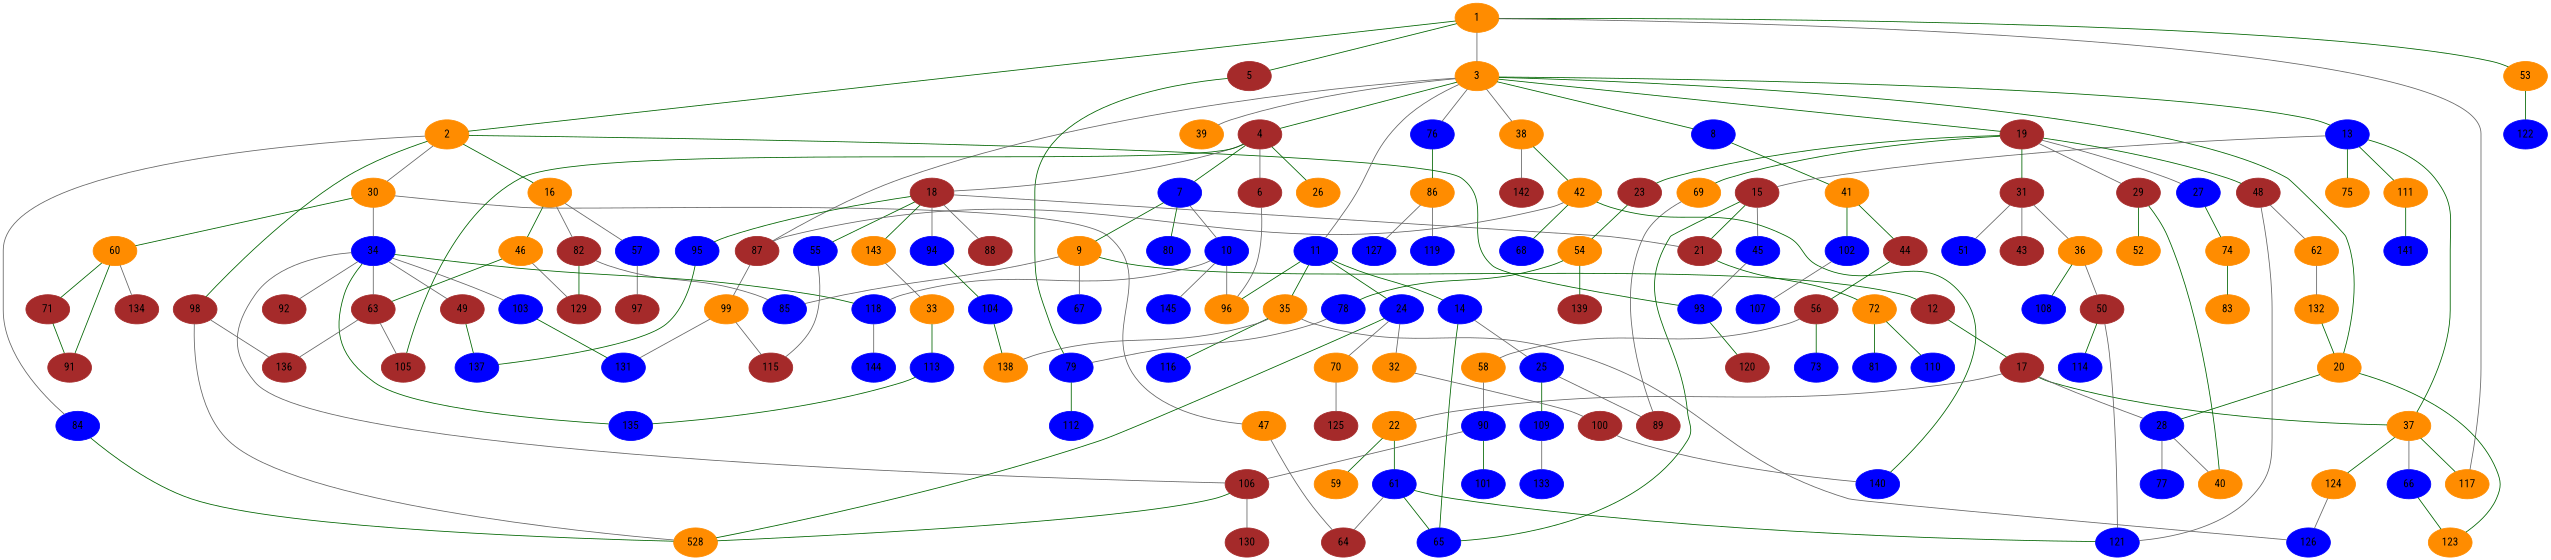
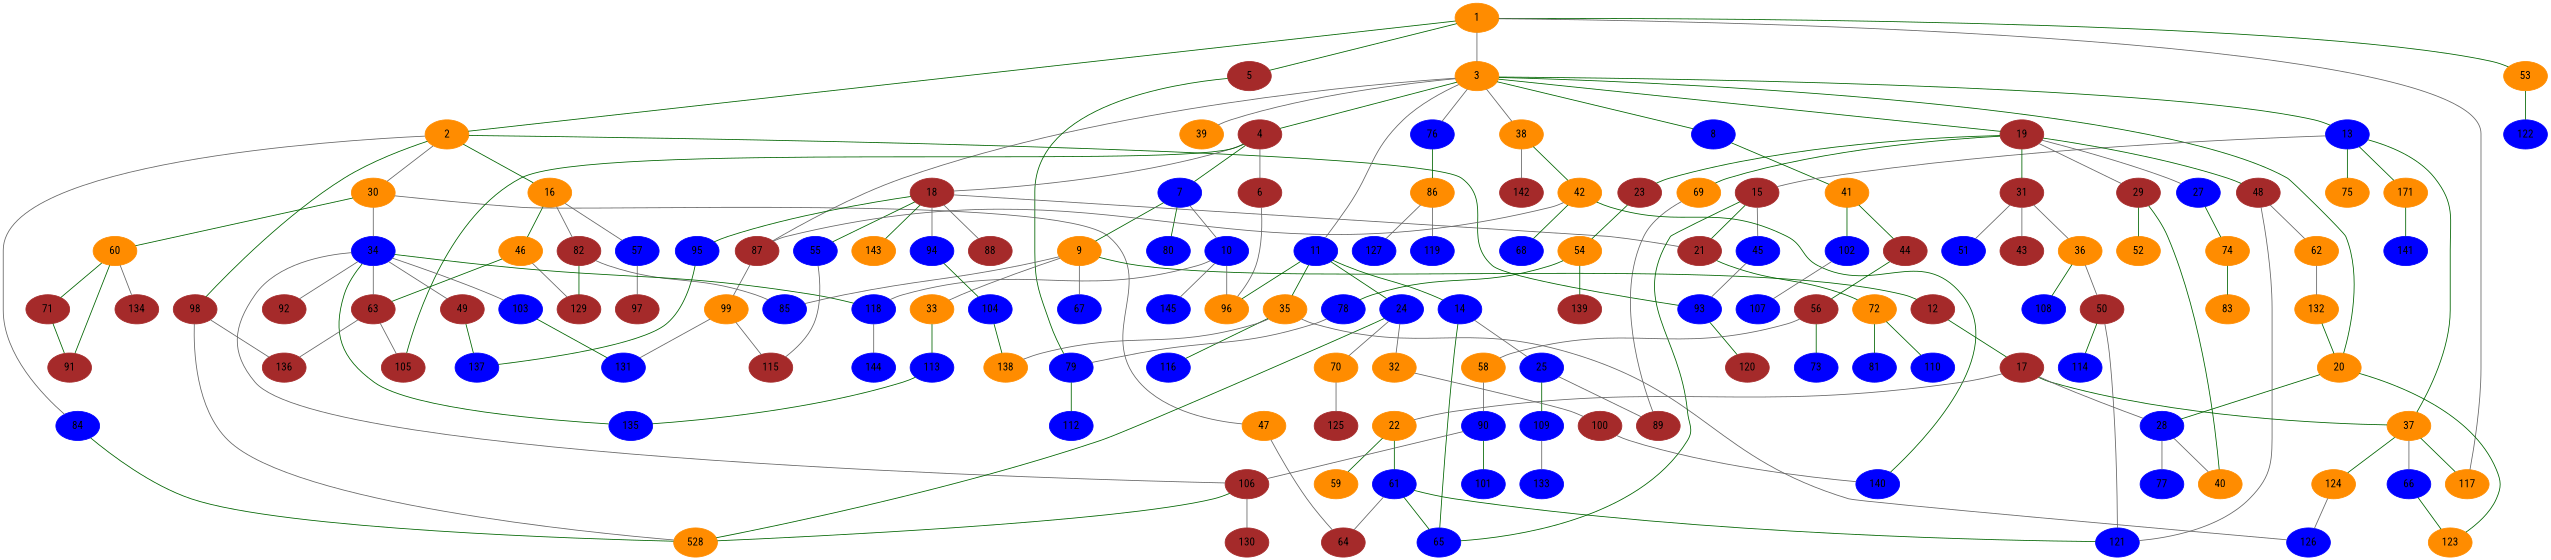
  graph {
    fontname="Roboto Condensed"
    node [color=blue fontname="Roboto Condensed" style=filled]
    edge [color=darkgreen fontname="Roboto Condensed"]
    1 [color=darkorange]
    2 [color=darkorange]
    3 [color=darkorange]
    5 [color=brown]
    53 [color=darkorange]
    117 [color=darkorange]
    16 [color=darkorange]
    30 [color=darkorange]
    84
    93
    98 [color=brown]
    4 [color=brown]
    8
    11
    13
    19 [color=brown]
    20 [color=darkorange]
    38 [color=darkorange]
    39 [color=darkorange]
    76
    87 [color=brown]
    79
    122
    46 [color=darkorange]
    57
    82 [color=brown]
    34
    47 [color=darkorange]
    60 [color=darkorange]
    n30 [color=darkorange label=528]
    120 [color=brown]
    136 [color=brown]
    6 [color=brown]
    7
    18 [color=brown]
-   26 [color=darkorange]
    105 [color=brown]
    41 [color=darkorange]
    96 [color=darkorange]
    14
    24
    35 [color=darkorange]
    15 [color=brown]
    37 [color=darkorange]
    75 [color=darkorange]
-   111 [color=darkorange]
+   111 [color=darkorange label=171]
    23 [color=brown]
    27
    29 [color=brown]
    31 [color=brown]
    48 [color=brown]
    69 [color=darkorange]
    28
    123 [color=darkorange]
    42 [color=darkorange]
    142 [color=brown]
    86 [color=darkorange]
    99 [color=darkorange]
    9 [color=darkorange]
    10
    80
    21 [color=brown]
    55
    88 [color=brown]
    94
    95
    143 [color=darkorange]
    112
    12 [color=brown]
    33 [color=darkorange]
    67
    85
    118
    145
    44 [color=brown]
    102
    17 [color=brown]
    113
    144
    25
    65
    32 [color=darkorange]
    70 [color=darkorange]
    116
    126
    138 [color=darkorange]
    22 [color=darkorange]
    45
    66
    124 [color=darkorange]
    141
    89 [color=brown]
    109
    72 [color=darkorange]
    63 [color=brown]
    129 [color=brown]
    97 [color=brown]
    59 [color=darkorange]
    61
    40 [color=darkorange]
    77
    115 [color=brown]
    104
    137
    54 [color=darkorange]
    74 [color=darkorange]
    52 [color=darkorange]
    36 [color=darkorange]
    43 [color=brown]
    51
    62 [color=darkorange]
    121
    81
    110
    64 [color=brown]
    78
    139 [color=brown]
    100 [color=brown]
    125 [color=brown]
    133
    83 [color=darkorange]
    49 [color=brown]
    92 [color=brown]
    103
    106 [color=brown]
    135
    71 [color=brown]
    91 [color=brown]
    134 [color=brown]
    50 [color=brown]
    108
    140
    131
    130 [color=brown]
    114
    68
    56 [color=brown]
    107
    58 [color=darkorange]
    73
    132 [color=darkorange]
    90
    101
    119
    127
    1 -- 2
    1 -- 3 [color=gray40]
    1 -- 5
    1 -- 53
    1 -- 117 [color=gray40]
    2 -- 16
    2 -- 30 [color=gray40]
    2 -- 84 [color=gray40]
    2 -- 93
    2 -- 98
    3 -- 4
    3 -- 8
    3 -- 11 [color=gray40]
    3 -- 13
    3 -- 19
    3 -- 20
    3 -- 38 [color=gray40]
    3 -- 39 [color=gray40]
    3 -- 76 [color=gray40]
    3 -- 87 [color=gray40]
    5 -- 79
    53 -- 122
    16 -- 46
    16 -- 57 [color=gray40]
    16 -- 82 [color=gray40]
    30 -- 34 [color=gray40]
    30 -- 47 [color=gray40]
    30 -- 60
    84 -- n30
    93 -- 120
    98 -- n30 [color=gray40]
    98 -- 136 [color=gray40]
    4 -- 6 [color=gray40]
    4 -- 7
    4 -- 18 [color=gray40]
-   4 -- 26
    4 -- 105
    8 -- 41
    11 -- 96
    11 -- 14
    11 -- 24
    11 -- 35
    13 -- 15 [color=gray40]
    13 -- 37
    13 -- 75
    13 -- 111
    19 -- 23
    19 -- 27 [color=gray40]
    19 -- 29 [color=gray40]
    19 -- 31
    19 -- 48
    19 -- 69
    20 -- 28
    20 -- 123
    38 -- 42
    38 -- 142 [color=gray40]
    76 -- 86
    87 -- 99 [color=gray40]
    79 -- 112
    46 -- 63
    46 -- 129 [color=gray40]
    57 -- 97 [color=gray40]
    82 -- 85 [color=gray40]
    82 -- 129
    34 -- 118
    34 -- 63 [color=gray40]
    34 -- 49 [color=gray40]
    34 -- 92 [color=gray40]
    34 -- 103 [color=gray40]
    34 -- 106 [color=gray40]
    34 -- 135
    47 -- 64 [color=gray40]
    60 -- 71
    60 -- 91
    60 -- 134 [color=gray40]
    6 -- 96 [color=gray40]
    7 -- 9
    7 -- 10 [color=gray40]
    7 -- 80
    18 -- 21 [color=gray40]
    18 -- 55
    18 -- 88 [color=gray40]
    18 -- 94 [color=gray40]
    18 -- 95
    18 -- 143
    41 -- 44
    41 -- 102
    14 -- 25 [color=gray40]
    14 -- 65
    24 -- n30
    24 -- 32 [color=gray40]
    24 -- 70 [color=gray40]
    35 -- 116
    35 -- 126 [color=gray40]
    35 -- 138 [color=gray40]
    15 -- 21
    15 -- 65
    15 -- 45 [color=gray40]
    37 -- 117
    37 -- 66 [color=gray40]
    37 -- 124
    111 -- 141
    23 -- 54
    27 -- 74
    29 -- 40
    29 -- 52
    31 -- 36 [color=gray40]
    31 -- 43 [color=gray40]
    31 -- 51 [color=gray40]
    48 -- 62 [color=gray40]
    48 -- 121 [color=gray40]
    69 -- 89 [color=gray40]
    28 -- 40 [color=gray40]
    28 -- 77 [color=gray40]
    42 -- 87 [color=gray40]
    42 -- 140
    42 -- 68
    86 -- 119 [color=gray40]
    86 -- 127 [color=gray40]
    99 -- 115 [color=gray40]
    99 -- 131 [color=gray40]
    9 -- 12
-   143 -- 33 [color=gray40]
+   9 -- 33 [color=gray40]
    9 -- 67 [color=gray40]
    9 -- 85 [color=gray40]
    10 -- 96 [color=gray40]
    10 -- 118 [color=gray40]
    10 -- 145 [color=gray40]
    21 -- 72
    55 -- 115 [color=gray40]
    94 -- 104
    95 -- 137
    12 -- 17
    33 -- 113
    118 -- 144 [color=gray40]
    44 -- 56
    102 -- 107 [color=gray40]
    17 -- 37
    17 -- 28 [color=gray40]
    17 -- 22 [color=gray40]
    113 -- 135
    25 -- 89 [color=gray40]
    25 -- 109
    32 -- 100 [color=gray40]
    70 -- 125 [color=gray40]
    22 -- 59
    22 -- 61
    45 -- 93 [color=gray40]
    66 -- 123
    124 -- 126 [color=gray40]
    109 -- 133 [color=gray40]
    72 -- 81
    72 -- 110
    63 -- 136 [color=gray40]
    63 -- 105 [color=gray40]
    61 -- 65
    61 -- 121
    61 -- 64 [color=gray40]
    104 -- 138
    54 -- 78
    54 -- 139
    74 -- 83
    36 -- 50 [color=gray40]
    36 -- 108
    62 -- 132 [color=gray40]
    78 -- 79 [color=gray40]
    100 -- 140 [color=gray40]
    49 -- 137
    103 -- 131
    106 -- n30
    106 -- 130 [color=gray40]
    71 -- 91
    50 -- 121 [color=gray40]
    50 -- 114
    56 -- 58 [color=gray40]
    56 -- 73
    58 -- 90 [color=gray40]
    132 -- 20
    90 -- 106 [color=gray40]
    90 -- 101
  }
